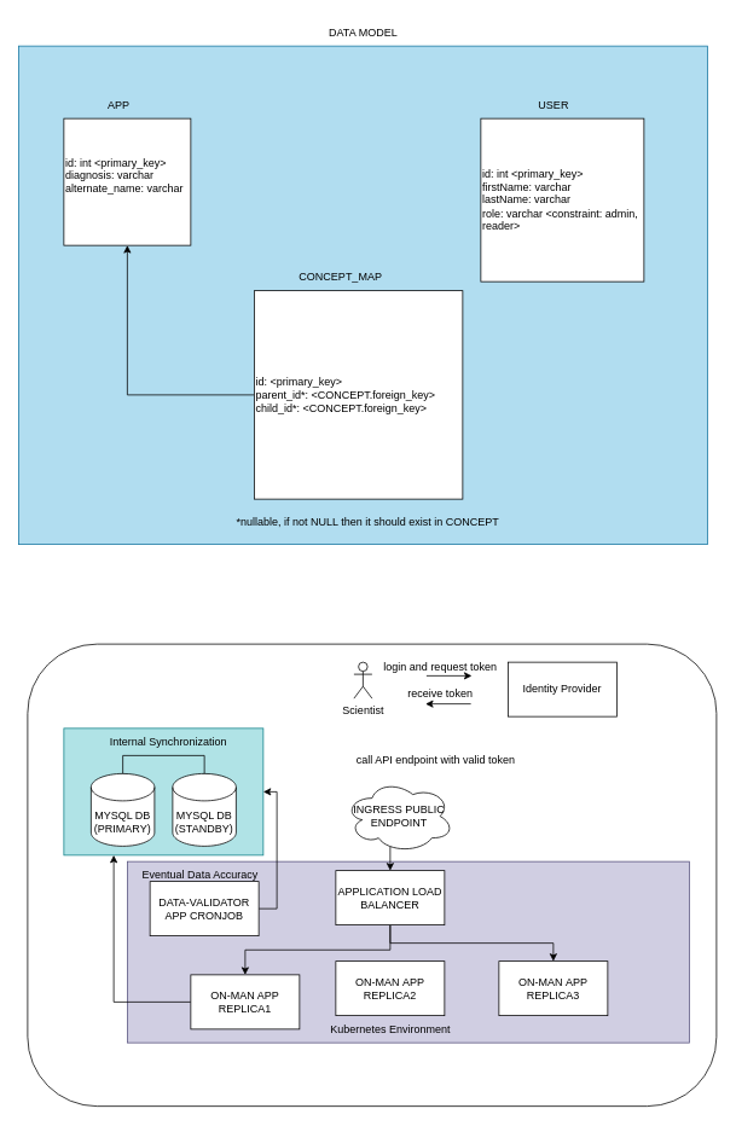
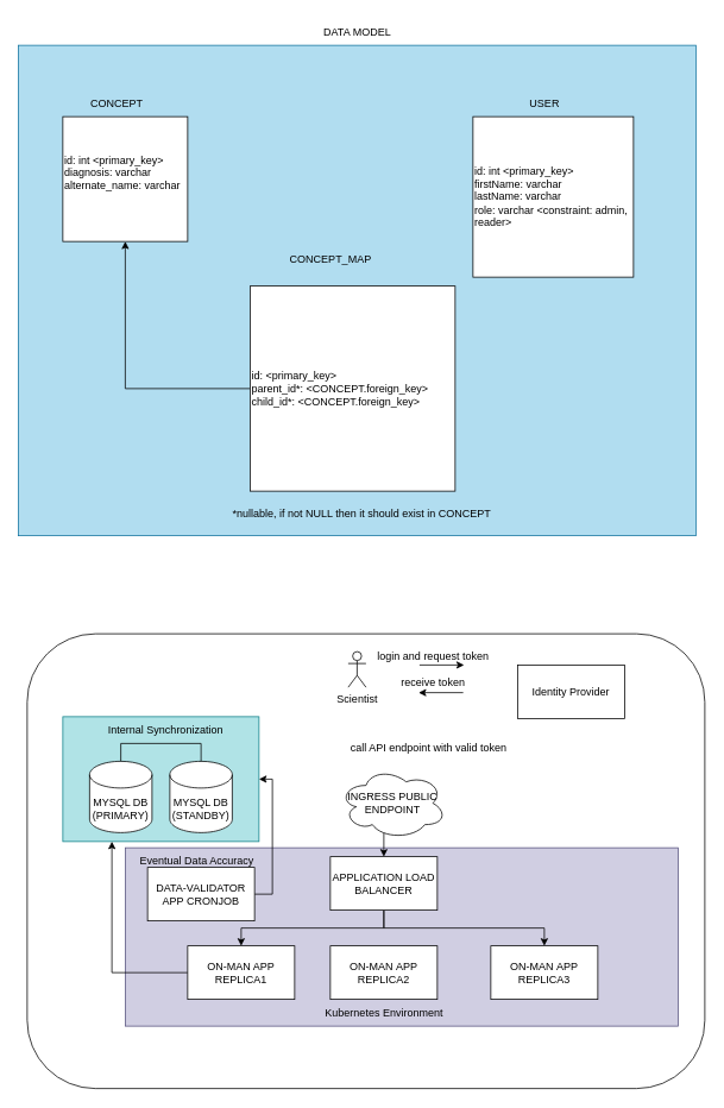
  <mxCell id="0" />
  <mxCell id="1" parent="0" />
  <mxCell id="2" value="" style="rounded=1;whiteSpace=wrap;html=1;" vertex="1" parent="1"><mxGeometry x="30" y="710" width="760" height="510" as="geometry" /></mxCell>
  <mxCell id="3" value="" style="rounded=0;whiteSpace=wrap;html=1;fillColor=#d0cee2;strokeColor=#56517e;" vertex="1" parent="1"><mxGeometry x="140" y="950" width="620" height="200" as="geometry" /></mxCell>
  <mxCell id="4" value="" style="rounded=0;whiteSpace=wrap;html=1;fillColor=#b0e3e6;strokeColor=#0e8088;" vertex="1" parent="1"><mxGeometry x="70" y="803" width="220" height="140" as="geometry" /></mxCell>
  <mxCell id="5" value="" style="rounded=0;whiteSpace=wrap;html=1;fillColor=#b1ddf0;strokeColor=#10739e;" vertex="1" parent="1"><mxGeometry x="20" y="50" width="760" height="550" as="geometry" /></mxCell>
  <mxCell id="6" value="id: int &amp;lt;primary_key&amp;gt;&lt;div&gt;diagnosis: varchar&lt;/div&gt;&lt;div&gt;alternate_name: varchar&lt;/div&gt;&lt;div&gt;&lt;br&gt;&lt;/div&gt;" style="whiteSpace=wrap;html=1;aspect=fixed;align=left;" vertex="1" parent="1"><mxGeometry x="70" y="130" width="140" height="140" as="geometry" /></mxCell>
  <mxCell id="7" value="&lt;div style=&quot;&quot;&gt;&lt;span style=&quot;background-color: initial;&quot;&gt;id: int &amp;lt;primary_key&amp;gt;&lt;/span&gt;&lt;/div&gt;&lt;div style=&quot;&quot;&gt;firstName: varchar&lt;/div&gt;&lt;div style=&quot;&quot;&gt;lastName: varchar&lt;/div&gt;&lt;div style=&quot;&quot;&gt;role: varchar &amp;lt;constraint: admin, reader&amp;gt;&lt;/div&gt;" style="whiteSpace=wrap;html=1;aspect=fixed;align=left;" vertex="1" parent="1"><mxGeometry x="530" y="130" width="180" height="180" as="geometry" /></mxCell>
  <mxCell id="8" style="edgeStyle=orthogonalEdgeStyle;rounded=0;orthogonalLoop=1;jettySize=auto;html=1;entryX=0.5;entryY=1;entryDx=0;entryDy=0;" edge="1" parent="1" source="9" target="6"><mxGeometry relative="1" as="geometry" /></mxCell>
  <mxCell id="9" value="id: &amp;lt;primary_key&amp;gt;&lt;div&gt;parent_id*: &amp;lt;CONCEPT.foreign_key&amp;gt;&lt;/div&gt;&lt;div&gt;child_id*: &amp;lt;&lt;span style=&quot;background-color: initial;&quot;&gt;CONCEPT.&lt;/span&gt;&lt;span style=&quot;background-color: initial;&quot;&gt;foreign_key&amp;gt;&lt;/span&gt;&lt;/div&gt;" style="whiteSpace=wrap;html=1;aspect=fixed;align=left;" vertex="1" parent="1"><mxGeometry x="280" y="320" width="230" height="230" as="geometry" /></mxCell>
- <mxCell id="10" value="APP" style="text;html=1;align=center;verticalAlign=middle;resizable=0;points=[];autosize=1;strokeColor=none;fillColor=none;" vertex="1" parent="1"><mxGeometry x="90" y="100" width="80" height="30" as="geometry" /></mxCell>
- <mxCell id="11" value="CONCEPT_MAP" style="text;html=1;align=center;verticalAlign=middle;resizable=0;points=[];autosize=1;strokeColor=none;fillColor=none;" vertex="1" parent="1"><mxGeometry x="320" y="290" width="110" height="30" as="geometry" /></mxCell>
+ <mxCell id="10" value="CONCEPT" style="text;html=1;align=center;verticalAlign=middle;resizable=0;points=[];autosize=1;strokeColor=none;fillColor=none;" vertex="1" parent="1"><mxGeometry x="90" y="100" width="80" height="30" as="geometry" /></mxCell>
+ <mxCell id="11" value="CONCEPT_MAP" style="text;html=1;align=center;verticalAlign=middle;resizable=0;points=[];autosize=1;strokeColor=none;fillColor=none;" vertex="1" parent="1"><mxGeometry x="315" y="275" width="110" height="30" as="geometry" /></mxCell>
  <mxCell id="12" value="USER" style="text;html=1;align=center;verticalAlign=middle;resizable=0;points=[];autosize=1;strokeColor=none;fillColor=none;" vertex="1" parent="1"><mxGeometry x="580" y="100" width="60" height="30" as="geometry" /></mxCell>
  <mxCell id="13" value="*nullable, if not NULL then it should exist in CONCEPT" style="text;html=1;align=center;verticalAlign=middle;resizable=0;points=[];autosize=1;strokeColor=none;fillColor=none;" vertex="1" parent="1"><mxGeometry x="250" y="560" width="310" height="30" as="geometry" /></mxCell>
  <mxCell id="14" value="DATA MODEL" style="text;html=1;align=center;verticalAlign=middle;resizable=0;points=[];autosize=1;strokeColor=none;fillColor=none;" vertex="1" parent="1"><mxGeometry x="350" y="20" width="100" height="30" as="geometry" /></mxCell>
  <mxCell id="15" style="edgeStyle=orthogonalEdgeStyle;rounded=0;orthogonalLoop=1;jettySize=auto;html=1;exitX=0.5;exitY=1;exitDx=0;exitDy=0;entryX=0.5;entryY=0;entryDx=0;entryDy=0;" edge="1" parent="1" source="17" target="19"><mxGeometry relative="1" as="geometry" /></mxCell>
  <mxCell id="16" style="edgeStyle=orthogonalEdgeStyle;rounded=0;orthogonalLoop=1;jettySize=auto;html=1;exitX=0.5;exitY=1;exitDx=0;exitDy=0;" edge="1" parent="1" source="17" target="20"><mxGeometry relative="1" as="geometry" /></mxCell>
  <mxCell id="17" value="APPLICATION LOAD BALANCER" style="rounded=0;whiteSpace=wrap;html=1;" vertex="1" parent="1"><mxGeometry x="370" y="960" width="120" height="60" as="geometry" /></mxCell>
  <mxCell id="18" style="edgeStyle=orthogonalEdgeStyle;rounded=0;orthogonalLoop=1;jettySize=auto;html=1;exitX=0;exitY=0.5;exitDx=0;exitDy=0;entryX=0.25;entryY=1;entryDx=0;entryDy=0;" edge="1" parent="1" source="19" target="4"><mxGeometry relative="1" as="geometry" /></mxCell>
- <mxCell id="19" value="ON-MAN APP REPLICA1" style="rounded=0;whiteSpace=wrap;html=1;" vertex="1" parent="1"><mxGeometry x="210" y="1075" width="120" height="60" as="geometry" /></mxCell>
+ <mxCell id="19" value="ON-MAN APP REPLICA1" style="rounded=0;whiteSpace=wrap;html=1;" vertex="1" parent="1"><mxGeometry x="210" y="1060" width="120" height="60" as="geometry" /></mxCell>
  <mxCell id="20" value="ON-MAN&amp;nbsp;APP REPLICA3" style="rounded=0;whiteSpace=wrap;html=1;" vertex="1" parent="1"><mxGeometry x="550" y="1060" width="120" height="60" as="geometry" /></mxCell>
  <mxCell id="21" value="ON-MAN&amp;nbsp;APP REPLICA2" style="rounded=0;whiteSpace=wrap;html=1;" vertex="1" parent="1"><mxGeometry x="370" y="1060" width="120" height="60" as="geometry" /></mxCell>
  <mxCell id="22" value="MYSQL DB (PRIMARY)" style="shape=cylinder3;whiteSpace=wrap;html=1;boundedLbl=1;backgroundOutline=1;size=15;" vertex="1" parent="1"><mxGeometry x="100" y="853" width="70" height="80" as="geometry" /></mxCell>
  <mxCell id="23" value="MYSQL DB (STANDBY)" style="shape=cylinder3;whiteSpace=wrap;html=1;boundedLbl=1;backgroundOutline=1;size=15;" vertex="1" parent="1"><mxGeometry x="190" y="853" width="70" height="80" as="geometry" /></mxCell>
  <mxCell id="24" style="edgeStyle=orthogonalEdgeStyle;rounded=0;orthogonalLoop=1;jettySize=auto;html=1;exitX=0.5;exitY=0;exitDx=0;exitDy=0;exitPerimeter=0;entryX=0.5;entryY=0;entryDx=0;entryDy=0;entryPerimeter=0;endArrow=none;" edge="1" parent="1" source="22" target="23"><mxGeometry relative="1" as="geometry" /></mxCell>
  <mxCell id="25" value="Internal Synchronization" style="text;html=1;align=center;verticalAlign=middle;resizable=0;points=[];autosize=1;strokeColor=none;fillColor=none;" vertex="1" parent="1"><mxGeometry x="110" y="803" width="150" height="30" as="geometry" /></mxCell>
  <mxCell id="26" value="Scientist" style="shape=umlActor;verticalLabelPosition=bottom;verticalAlign=top;html=1;outlineConnect=0;" vertex="1" parent="1"><mxGeometry x="390" y="730" width="20" height="40" as="geometry" /></mxCell>
- <mxCell id="27" value="Identity Provider" style="rounded=0;whiteSpace=wrap;html=1;" vertex="1" parent="1"><mxGeometry x="560" y="730" width="120" height="60" as="geometry" /></mxCell>
+ <mxCell id="27" value="Identity Provider" style="rounded=0;whiteSpace=wrap;html=1;" vertex="1" parent="1"><mxGeometry x="580" y="745" width="120" height="60" as="geometry" /></mxCell>
  <mxCell id="28" value="" style="endArrow=classic;html=1;rounded=0;" edge="1" parent="1"><mxGeometry width="50" height="50" relative="1" as="geometry"><mxPoint x="470" y="745" as="sourcePoint" /><mxPoint x="520" y="745" as="targetPoint" /></mxGeometry></mxCell>
  <mxCell id="29" value="" style="endArrow=classic;html=1;rounded=0;" edge="1" parent="1"><mxGeometry width="50" height="50" relative="1" as="geometry"><mxPoint x="519" y="776" as="sourcePoint" /><mxPoint x="469" y="776" as="targetPoint" /></mxGeometry></mxCell>
  <mxCell id="30" style="edgeStyle=orthogonalEdgeStyle;rounded=0;orthogonalLoop=1;jettySize=auto;html=1;exitX=0.492;exitY=0.913;exitDx=0;exitDy=0;entryX=0.5;entryY=0;entryDx=0;entryDy=0;exitPerimeter=0;" edge="1" parent="1" source="34" target="17"><mxGeometry relative="1" as="geometry"><mxPoint x="430" y="943" as="sourcePoint" /></mxGeometry></mxCell>
  <mxCell id="31" value="login and request token" style="text;html=1;align=center;verticalAlign=middle;resizable=0;points=[];autosize=1;strokeColor=none;fillColor=none;" vertex="1" parent="1"><mxGeometry x="410" y="720" width="150" height="30" as="geometry" /></mxCell>
  <mxCell id="32" value="receive token" style="text;html=1;align=center;verticalAlign=middle;resizable=0;points=[];autosize=1;strokeColor=none;fillColor=none;" vertex="1" parent="1"><mxGeometry x="440" y="750" width="90" height="30" as="geometry" /></mxCell>
  <mxCell id="33" value="call API endpoint with valid token" style="text;html=1;align=center;verticalAlign=middle;resizable=0;points=[];autosize=1;strokeColor=none;fillColor=none;" vertex="1" parent="1"><mxGeometry x="380" y="823" width="200" height="30" as="geometry" /></mxCell>
  <mxCell id="34" value="INGRESS PUBLIC ENDPOINT" style="ellipse;shape=cloud;whiteSpace=wrap;html=1;" vertex="1" parent="1"><mxGeometry x="380" y="860" width="120" height="80" as="geometry" /></mxCell>
  <mxCell id="35" value="Kubernetes Environment" style="text;html=1;align=center;verticalAlign=middle;resizable=0;points=[];autosize=1;strokeColor=none;fillColor=none;" vertex="1" parent="1"><mxGeometry x="350" y="1120" width="160" height="30" as="geometry" /></mxCell>
  <mxCell id="36" style="edgeStyle=orthogonalEdgeStyle;rounded=0;orthogonalLoop=1;jettySize=auto;html=1;exitX=1;exitY=0.5;exitDx=0;exitDy=0;entryX=1;entryY=0.5;entryDx=0;entryDy=0;" edge="1" parent="1" source="37" target="4"><mxGeometry relative="1" as="geometry" /></mxCell>
  <mxCell id="37" value="DATA-VALIDATOR APP CRONJOB" style="rounded=0;whiteSpace=wrap;html=1;" vertex="1" parent="1"><mxGeometry x="165" y="972" width="120" height="60" as="geometry" /></mxCell>
  <mxCell id="38" value="Eventual Data Accuracy" style="text;html=1;align=center;verticalAlign=middle;resizable=0;points=[];autosize=1;strokeColor=none;fillColor=none;" vertex="1" parent="1"><mxGeometry x="145" y="950" width="150" height="30" as="geometry" /></mxCell>
